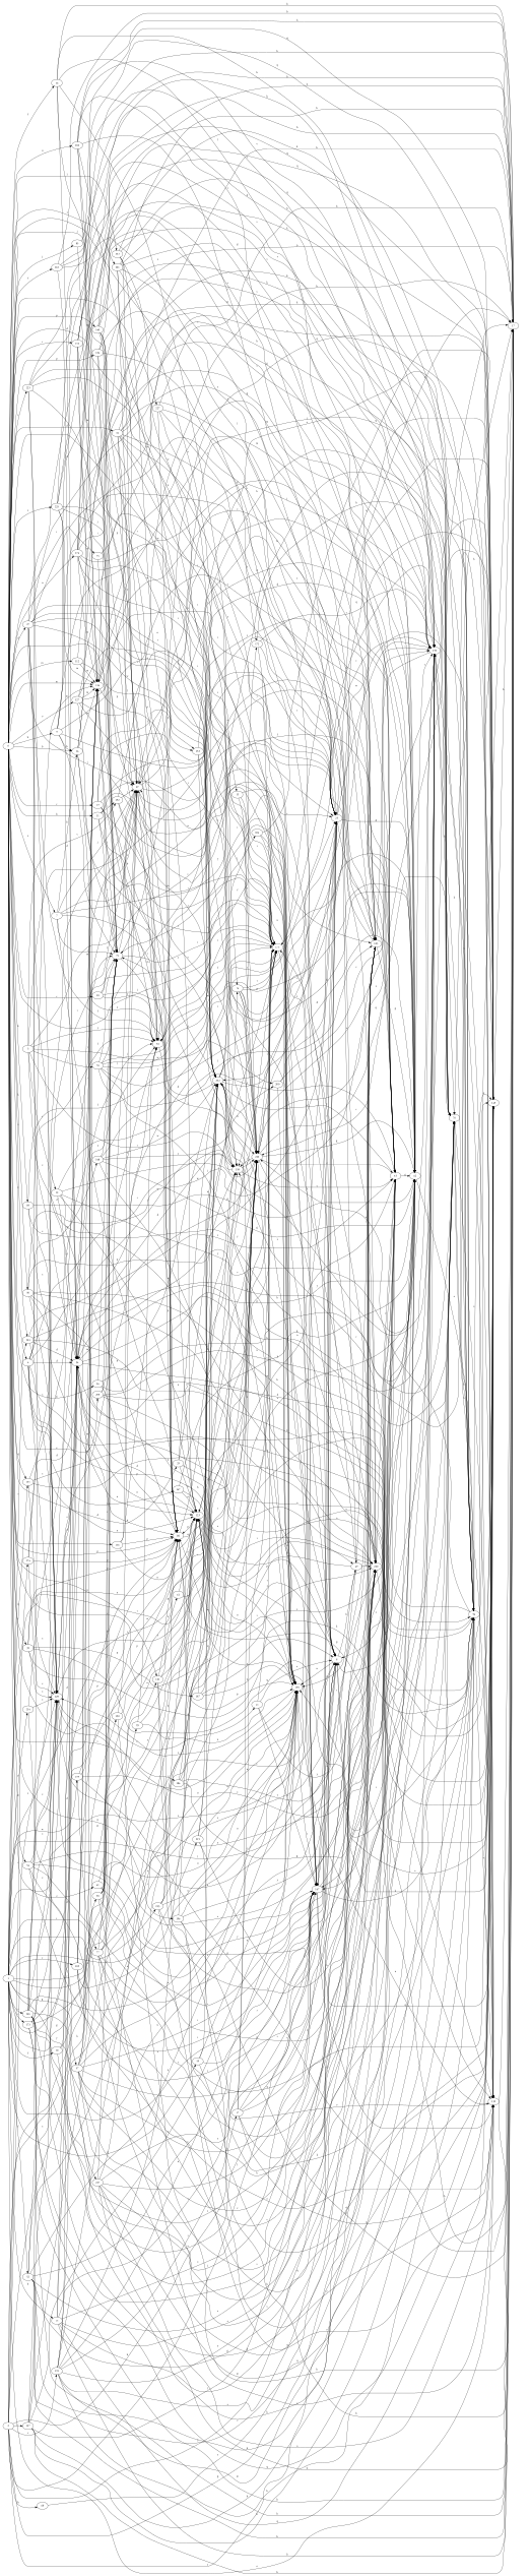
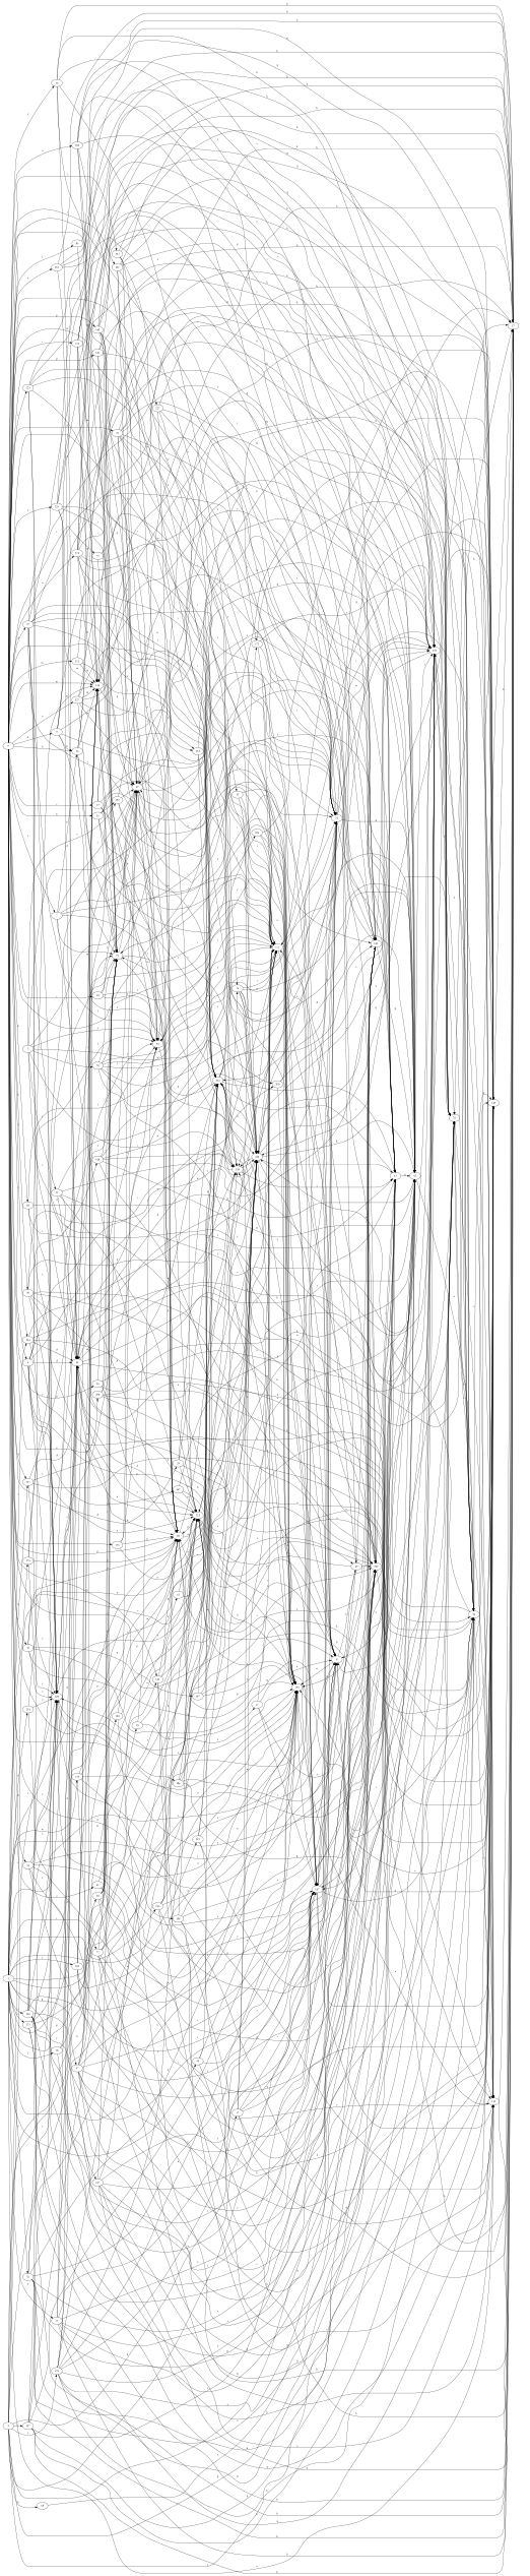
  strict digraph {
    fontname="EB Garamond"
    rankdir=LR
    node [fontname="EB Garamond"]
    edge [fontname="EB Garamond"]
    0
    4
    7
    9
    11
    13
    16
    18
    19
    21
    27
    29
    31
    39
    41
    46
    54
    56
    75
    76
    85
    87
    89
    90
    101
    103
    104
    112
    114
    121
    127
    134
    136
    140
    141
    145
    153
    156
    164
    172
    176
    182
    186
    187
    196
    208
    212
    223
    225
    227
    229
    53
    158
    200
    34
    69
    123
    147
    148
    149
    43
    220
    79
    62
    96
    70
    175
    25
    192
    210
    132
    17
    167
    8
    105
    202
    193
    184
    1
    50
    52
    57
    58
    59
    61
    65
    77
    166
    173
    189
    190
    199
    213
    214
    217
    219
    2
    67
    68
    93
    157
    174
    191
    3
    22
    78
    0 -> 4 [label=a]
    0 -> 7 [label=a]
    0 -> 9 [label=b]
    0 -> 11 [label=b]
    0 -> 13 [label=b]
    0 -> 16 [label=b]
    0 -> 18 [label=c]
    0 -> 19 [label=c]
    0 -> 21 [label=c]
    0 -> 27 [label=d]
    0 -> 29 [label=d]
    0 -> 31 [label=d]
    0 -> 39 [label=e]
    0 -> 41 [label=e]
    0 -> 46 [label=f]
    0 -> 54 [label=g]
    0 -> 56 [label=g]
    0 -> 75 [label=i]
    0 -> 76 [label=i]
    0 -> 85 [label=j]
    0 -> 87 [label=j]
    0 -> 89 [label=k]
    0 -> 90 [label=k]
    0 -> 101 [label=l]
    0 -> 103 [label=l]
    0 -> 104 [label=l]
    0 -> 112 [label=m]
    0 -> 114 [label=m]
    0 -> 121 [label=n]
    0 -> 127 [label=o]
    0 -> 134 [label=p]
    0 -> 136 [label=p]
    0 -> 140 [label=p]
    0 -> 141 [label=p]
    0 -> 145 [label=q]
    0 -> 153 [label=r]
    0 -> 156 [label=r]
    0 -> 164 [label=s]
    0 -> 172 [label=t]
    0 -> 176 [label=u]
    0 -> 182 [label=u]
    0 -> 186 [label=v]
    0 -> 187 [label=v]
    0 -> 196 [label=w]
    0 -> 208 [label=x]
    0 -> 212 [label=y]
    0 -> 223 [label=z]
    0 -> 225 [label=z]
    0 -> 227 [label=z]
    4 -> 229 [label=z]
    4 -> 53 [label=f]
    4 -> 158 [label=r]
    4 -> 200 [label=w]
    4 -> 34 [label=d]
    4 -> 69 [label=h]
    4 -> 123 [label=n]
    4 -> 147 [label=q]
    4 -> 148 [label=q]
    4 -> 149 [label=q]
    7 -> 16 [label=b]
    7 -> 87 [label=j]
    7 -> 141 [label=p]
    7 -> 158 [label=r]
    7 -> 43 [label=e]
    7 -> 220 [label=y]
    7 -> 79 [label=i]
    9 -> 16 [label=b]
    9 -> 69 [label=h]
    9 -> 43 [label=e]
    9 -> 79 [label=i]
    9 -> 62 [label=g]
    9 -> 96 [label=k]
    9 -> 70 [label=h]
    11 -> 79 [label=i]
    11 -> 62 [label=g]
    11 -> 175 [label=t]
    11 -> 25 [label=c]
    11 -> 192 [label=v]
    13 -> 175 [label=t]
    13 -> 25 [label=c]
    13 -> 210 [label=x]
    16 -> 114 [label=m]
    16 -> 53 [label=f]
    16 -> 175 [label=t]
    16 -> 132 [label=o]
    16 -> 17 [label=b]
    18 -> 53 [label=f]
    18 -> 79 [label=i]
    18 -> 175 [label=t]
    18 -> 167 [label=s]
    19 -> 153 [label=f]
    19 -> 43 [label=e]
    19 -> 79 [label=i]
    19 -> 175 [label=t]
    19 -> 25 [label=c]
    19 -> 210 [label=x]
    21 -> 220 [label=y]
    21 -> 175 [label=t]
    21 -> 167 [label=s]
    21 -> 8 [label=a]
    27 -> 87 [label=j]
    27 -> 229 [label=z]
    27 -> 53 [label=f]
    27 -> 158 [label=r]
    27 -> 34 [label=d]
    27 -> 43 [label=e]
    27 -> 62 [label=g]
    27 -> 175 [label=t]
    27 -> 210 [label=x]
    27 -> 105 [label=l]
    27 -> 202 [label=w]
    29 -> 123 [label=n]
    29 -> 175 [label=t]
    29 -> 132 [label=o]
    29 -> 202 [label=w]
    31 -> 87 [label=j]
    31 -> 141 [label=p]
    31 -> 220 [label=y]
    31 -> 62 [label=g]
    31 -> 96 [label=k]
    31 -> 175 [label=t]
    31 -> 25 [label=c]
    31 -> 17 [label=b]
    31 -> 8 [label=a]
    31 -> 105 [label=l]
    39 -> 141 [label=p]
    39 -> 229 [label=z]
    39 -> 123 [label=n]
    39 -> 149 [label=q]
    39 -> 220 [label=y]
    39 -> 8 [label=a]
    41 -> 220 [label=y]
    41 -> 79 [label=i]
    41 -> 62 [label=g]
    46 -> 141 [label=p]
    46 -> 34 [label=d]
    46 -> 70 [label=h]
    46 -> 210 [label=x]
    46 -> 17 [label=b]
    46 -> 105 [label=l]
    54 -> 114 [label=m]
    54 -> 229 [label=z]
    54 -> 149 [label=q]
    54 -> 43 [label=e]
    54 -> 62 [label=g]
    54 -> 96 [label=k]
    54 -> 132 [label=o]
    56 -> 141 [label=p]
    56 -> 79 [label=i]
    56 -> 62 [label=g]
    56 -> 193 [label=v]
    75 -> 79 [label=i]
    75 -> 25 [label=c]
    76 -> 149 [label=q]
    76 -> 220 [label=y]
    76 -> 62 [label=g]
    76 -> 70 [label=h]
    76 -> 175 [label=t]
    76 -> 210 [label=x]
    85 -> 114 [label=m]
    85 -> 149 [label=q]
    87 -> 53 [label=f]
    87 -> 149 [label=q]
    87 -> 43 [label=e]
    87 -> 62 [label=g]
    87 -> 193 [label=v]
    87 -> 184 [label=u]
    89 -> 229 [label=z]
    89 -> 62 [label=g]
    89 -> 175 [label=t]
    89 -> 17 [label=b]
    90 -> 229 [label=z]
    90 -> 123 [label=n]
    90 -> 220 [label=y]
    90 -> 17 [label=b]
    90 -> 105 [label=l]
    90 -> 193 [label=v]
    90 -> 184 [label=u]
    101 -> 87 [label=j]
    101 -> 53 [label=f]
    101 -> 210 [label=x]
    101 -> 17 [label=b]
-   101 -> 8 [label=a]
+   140 -> 8 [label=a]
    101 -> 105 [label=l]
    101 -> 193 [label=v]
    103 -> 87 [label=j]
    103 -> 123 [label=n]
    103 -> 96 [label=k]
    103 -> 70 [label=h]
    103 -> 202 [label=w]
    104 -> 149 [label=q]
    104 -> 175 [label=t]
    104 -> 184 [label=u]
    112 -> 114 [label=m]
    112 -> 141 [label=p]
    112 -> 193 [label=v]
    114 -> 79 [label=i]
    114 -> 96 [label=k]
    114 -> 175 [label=t]
    114 -> 25 [label=c]
    121 -> 141 [label=p]
    121 -> 158 [label=r]
    121 -> 96 [label=k]
    121 -> 175 [label=t]
    121 -> 132 [label=o]
    127 -> 114 [label=m]
    127 -> 149 [label=q]
    127 -> 43 [label=e]
    127 -> 175 [label=t]
    127 -> 167 [label=s]
    127 -> 202 [label=w]
    127 -> 184 [label=u]
    134 -> 53 [label=f]
    134 -> 79 [label=i]
    134 -> 25 [label=c]
    134 -> 105 [label=l]
    134 -> 193 [label=v]
    136 -> 87 [label=j]
    136 -> 141 [label=p]
    136 -> 123 [label=n]
    136 -> 202 [label=w]
    140 -> 53 [label=f]
    140 -> 123 [label=n]
    140 -> 149 [label=q]
    140 -> 79 [label=i]
    140 -> 96 [label=k]
    140 -> 17 [label=b]
    140 -> 202 [label=w]
    141 -> 123 [label=n]
    141 -> 175 [label=t]
    145 -> 229 [label=z]
    145 -> 53 [label=f]
    145 -> 149 [label=q]
    145 -> 96 [label=k]
    153 -> 43 [label=e]
    153 -> 210 [label=x]
    153 -> 202 [label=w]
    156 -> 114 [label=m]
    156 -> 79 [label=i]
    156 -> 70 [label=h]
    156 -> 105 [label=l]
    156 -> 202 [label=w]
    156 -> 193 [label=v]
    164 -> 229 [label=z]
    164 -> 34 [label=d]
    164 -> 43 [label=e]
    164 -> 70 [label=h]
    164 -> 8 [label=a]
    172 -> 70 [label=h]
    172 -> 175 [label=t]
    172 -> 25 [label=c]
    172 -> 193 [label=v]
    176 -> 114 [label=m]
    176 -> 149 [label=q]
    176 -> 62 [label=g]
    176 -> 175 [label=t]
    176 -> 17 [label=b]
    176 -> 167 [label=s]
    176 -> 105 [label=l]
    176 -> 202 [label=w]
    176 -> 193 [label=v]
    176 -> 184 [label=u]
    182 -> 87 [label=j]
    182 -> 114 [label=m]
    182 -> 220 [label=y]
    182 -> 17 [label=b]
    182 -> 105 [label=l]
    182 -> 202 [label=w]
    182 -> 193 [label=v]
    186 -> 123 [label=n]
    186 -> 220 [label=y]
    186 -> 62 [label=g]
    186 -> 25 [label=c]
    186 -> 210 [label=x]
    187 -> 43 [label=e]
    187 -> 96 [label=k]
    187 -> 202 [label=w]
    187 -> 184 [label=u]
    196 -> 123 [label=n]
    196 -> 220 [label=y]
    196 -> 132 [label=o]
    196 -> 17 [label=b]
    196 -> 184 [label=u]
    208 -> 53 [label=f]
    208 -> 79 [label=i]
    208 -> 96 [label=k]
    208 -> 132 [label=o]
    208 -> 193 [label=v]
    212 -> 34 [label=d]
    212 -> 149 [label=q]
    212 -> 25 [label=c]
    212 -> 17 [label=b]
    212 -> 193 [label=v]
    223 -> 229 [label=z]
    223 -> 158 [label=r]
    223 -> 34 [label=d]
    223 -> 70 [label=h]
    223 -> 17 [label=b]
    223 -> 8 [label=a]
    223 -> 184 [label=u]
    225 -> 87 [label=j]
    225 -> 114 [label=m]
    225 -> 141 [label=p]
    225 -> 34 [label=d]
    225 -> 43 [label=e]
    225 -> 62 [label=g]
    225 -> 17 [label=b]
    227 -> 141 [label=p]
    227 -> 25 [label=c]
    227 -> 210 [label=x]
    227 -> 17 [label=b]
    227 -> 8 [label=a]
    229 -> 34 [label=d]
    229 -> 220 [label=y]
    229 -> 210 [label=x]
    229 -> 167 [label=s]
    53 -> 141 [label=p]
    53 -> 175 [label=t]
    158 -> 114 [label=m]
    158 -> 34 [label=d]
    158 -> 43 [label=e]
    158 -> 210 [label=x]
    200 -> 25 [label=c]
    200 -> 193 [label=v]
    200 -> 184 [label=u]
    34 -> 114 [label=m]
    34 -> 141 [label=p]
    34 -> 229 [label=z]
    34 -> 123 [label=n]
    34 -> 149 [label=q]
    34 -> 96 [label=k]
    34 -> 70 [label=h]
    34 -> 210 [label=x]
    69 -> 141 [label=p]
    69 -> 220 [label=y]
    69 -> 79 [label=i]
    69 -> 167 [label=s]
    69 -> 105 [label=l]
    69 -> 184 [label=u]
    123 -> 114 [label=m]
    123 -> 141 [label=p]
    123 -> 34 [label=d]
    123 -> 62 [label=g]
    123 -> 70 [label=h]
    123 -> 167 [label=s]
    123 -> 8 [label=a]
    123 -> 202 [label=w]
    147 -> 123 [label=n]
    147 -> 62 [label=g]
    147 -> 184 [label=u]
    148 -> 79 [label=i]
    148 -> 62 [label=g]
    148 -> 25 [label=c]
    148 -> 210 [label=x]
    148 -> 8 [label=a]
    148 -> 202 [label=w]
    149 -> 141 [label=p]
    149 -> 123 [label=n]
    149 -> 70 [label=h]
    149 -> 210 [label=x]
    149 -> 17 [label=b]
    149 -> 8 [label=a]
    43 -> 53 [label=f]
    43 -> 123 [label=n]
    43 -> 62 [label=g]
    43 -> 167 [label=s]
    43 -> 202 [label=w]
    220 -> 34 [label=d]
    220 -> 123 [label=n]
    220 -> 43 [label=e]
    220 -> 175 [label=t]
    220 -> 17 [label=b]
    79 -> 87 [label=s]
    79 -> 175 [label=t]
    79 -> 210 [label=x]
    79 -> 132 [label=o]
    62 -> 114 [label=m]
    62 -> 229 [label=z]
    62 -> 132 [label=o]
    62 -> 8 [label=a]
    62 -> 193 [label=v]
    96 -> 87 [label=j]
    96 -> 158 [label=r]
    96 -> 34 [label=d]
    96 -> 149 [label=q]
    96 -> 70 [label=h]
    96 -> 210 [label=x]
    96 -> 132 [label=o]
    96 -> 8 [label=a]
    70 -> 96 [label=k]
    70 -> 210 [label=c]
    70 -> 132 [label=o]
    175 -> 53 [label=f]
    175 -> 34 [label=d]
    175 -> 62 [label=g]
    175 -> 184 [label=u]
    25 -> 158 [label=r]
    25 -> 34 [label=d]
    25 -> 43 [label=e]
    25 -> 62 [label=g]
    25 -> 210 [label=x]
    25 -> 17 [label=b]
    25 -> 193 [label=v]
    192 -> 87 [label=j]
    192 -> 25 [label=c]
    192 -> 210 [label=x]
    192 -> 17 [label=b]
    210 -> 158 [label=r]
    210 -> 149 [label=q]
    210 -> 43 [label=e]
    210 -> 220 [label=y]
    210 -> 62 [label=g]
    210 -> 175 [label=t]
    210 -> 202 [label=w]
    132 -> 202 [label=w]
    132 -> 193 [label=v]
    132 -> 184 [label=u]
    17 -> 229 [label=z]
    167 -> 53 [label=f]
    167 -> 149 [label=q]
    167 -> 220 [label=y]
    167 -> 96 [label=k]
    167 -> 25 [label=c]
    167 -> 132 [label=o]
    167 -> 8 [label=a]
    167 -> 202 [label=w]
    8 -> 87 [label=j]
    8 -> 69 [label=h]
    8 -> 184 [label=u]
    105 -> 87 [label=j]
    105 -> 62 [label=g]
    105 -> 193 [label=v]
    202 -> 158 [label=r]
    202 -> 149 [label=q]
    202 -> 79 [label=i]
    202 -> 62 [label=g]
    202 -> 175 [label=t]
    202 -> 25 [label=c]
    202 -> 8 [label=a]
    202 -> 184 [label=u]
    193 -> 87 [label=j]
    193 -> 114 [label=m]
    193 -> 96 [label=k]
    193 -> 70 [label=h]
    193 -> 175 [label=t]
    193 -> 210 [label=x]
    193 -> 167 [label=s]
    193 -> 8 [label=a]
    193 -> 184 [label=u]
    184 -> 141 [label=p]
    184 -> 229 [label=z]
    184 -> 123 [label=n]
    184 -> 210 [label=x]
    184 -> 167 [label=s]
    1 -> 76 [label=i]
    1 -> 141 [label=p]
    1 -> 145 [label=q]
    1 -> 164 [label=s]
    1 -> 172 [label=t]
    1 -> 132 [label=o]
    1 -> 8 [label=a]
    1 -> 105 [label=l]
    1 -> 184 [label=u]
    1 -> 50 [label=f]
    1 -> 52 [label=f]
    1 -> 57 [label=g]
    1 -> 58 [label=g]
    1 -> 59 [label=g]
    1 -> 61 [label=g]
    1 -> 65 [label=h]
    1 -> 77 [label=i]
    1 -> 166 [label=s]
    1 -> 173 [label=t]
    1 -> 189 [label=v]
    1 -> 190 [label=v]
    1 -> 199 [label=w]
    1 -> 213 [label=y]
    1 -> 214 [label=y]
    1 -> 217 [label=y]
    1 -> 219 [label=y]
    50 -> 34 [label=d]
    50 -> 96 [label=k]
    50 -> 175 [label=t]
    52 -> 229 [label=z]
    52 -> 43 [label=e]
    52 -> 62 [label=g]
    52 -> 70 [label=h]
    52 -> 175 [label=t]
    52 -> 25 [label=c]
    52 -> 17 [label=b]
    52 -> 193 [label=v]
    52 -> 184 [label=u]
    57 -> 87 [label=j]
    57 -> 114 [label=m]
    57 -> 149 [label=q]
    57 -> 43 [label=e]
    57 -> 220 [label=y]
    57 -> 210 [label=x]
    57 -> 167 [label=s]
    57 -> 8 [label=a]
    57 -> 105 [label=l]
    57 -> 193 [label=v]
    58 -> 87 [label=j]
    58 -> 141 [label=p]
    58 -> 123 [label=n]
    58 -> 79 [label=i]
    58 -> 132 [label=o]
    58 -> 167 [label=s]
    58 -> 184 [label=u]
    59 -> 17 [label=b]
    59 -> 167 [label=s]
    59 -> 202 [label=w]
    59 -> 184 [label=u]
    61 -> 158 [label=r]
    61 -> 123 [label=n]
    65 -> 141 [label=p]
    65 -> 34 [label=d]
    65 -> 149 [label=q]
    65 -> 43 [label=e]
    65 -> 62 [label=g]
    65 -> 17 [label=b]
    65 -> 167 [label=s]
    65 -> 8 [label=a]
    77 -> 149 [label=q]
    77 -> 79 [label=i]
    77 -> 70 [label=h]
    77 -> 175 [label=t]
    77 -> 167 [label=s]
    77 -> 8 [label=a]
    77 -> 193 [label=v]
    77 -> 184 [label=u]
    166 -> 87 [label=j]
    166 -> 229 [label=z]
    166 -> 34 [label=d]
    166 -> 149 [label=q]
    166 -> 220 [label=y]
    166 -> 79 [label=i]
    166 -> 70 [label=h]
    166 -> 17 [label=b]
    166 -> 167 [label=s]
    166 -> 8 [label=a]
    166 -> 105 [label=l]
    166 -> 184 [label=u]
    173 -> 87 [label=j]
    173 -> 141 [label=p]
    173 -> 229 [label=z]
    173 -> 220 [label=y]
    173 -> 210 [label=x]
    173 -> 17 [label=b]
    189 -> 87 [label=j]
    189 -> 114 [label=m]
    189 -> 25 [label=c]
    189 -> 167 [label=s]
    189 -> 202 [label=w]
    189 -> 184 [label=u]
    190 -> 87 [label=j]
    190 -> 17 [label=b]
    190 -> 202 [label=w]
    199 -> 114 [label=m]
    199 -> 70 [label=h]
    199 -> 210 [label=x]
    199 -> 8 [label=a]
    199 -> 184 [label=u]
    213 -> 141 [label=p]
    213 -> 25 [label=c]
    213 -> 210 [label=x]
    213 -> 132 [label=o]
    213 -> 105 [label=l]
    213 -> 184 [label=u]
    214 -> 229 [label=z]
    214 -> 53 [label=f]
    214 -> 105 [label=l]
    217 -> 158 [label=r]
    217 -> 149 [label=q]
    217 -> 79 [label=i]
    217 -> 132 [label=o]
    217 -> 17 [label=b]
    217 -> 8 [label=a]
    217 -> 105 [label=l]
    217 -> 193 [label=v]
    219 -> 149 [label=q]
    219 -> 70 [label=h]
    219 -> 210 [label=x]
    219 -> 202 [label=w]
    219 -> 184 [label=u]
    2 -> 121 [label=n]
    2 -> 229 [label=z]
    2 -> 43 [label=e]
    2 -> 220 [label=y]
    2 -> 62 [label=g]
    2 -> 175 [label=t]
    2 -> 167 [label=s]
    2 -> 67 [label=h]
    2 -> 68 [label=h]
    2 -> 93 [label=k]
    2 -> 157 [label=r]
    2 -> 174 [label=t]
    2 -> 191 [label=v]
    67 -> 149 [label=q]
    67 -> 62 [label=g]
    67 -> 175 [label=t]
    67 -> 25 [label=c]
    67 -> 210 [label=x]
    67 -> 167 [label=s]
    67 -> 105 [label=l]
    68 -> 43 [label=e]
    93 -> 53 [label=f]
    93 -> 158 [label=r]
    93 -> 184 [label=u]
    157 -> 229 [label=z]
    157 -> 53 [label=f]
    157 -> 96 [label=k]
    157 -> 70 [label=h]
    157 -> 210 [label=x]
    157 -> 17 [label=b]
    157 -> 105 [label=l]
    157 -> 184 [label=u]
    174 -> 87 [label=j]
    174 -> 141 [label=p]
    174 -> 229 [label=z]
    174 -> 34 [label=d]
    191 -> 114 [label=m]
    191 -> 34 [label=d]
    191 -> 123 [label=n]
    191 -> 43 [label=e]
    191 -> 220 [label=y]
    191 -> 62 [label=g]
    191 -> 96 [label=k]
    191 -> 210 [label=x]
    191 -> 167 [label=s]
    191 -> 184 [label=u]
    3 -> 53 [label=f]
    3 -> 158 [label=r]
    3 -> 200 [label=w]
    3 -> 220 [label=y]
    3 -> 96 [label=k]
    3 -> 25 [label=c]
    3 -> 192 [label=v]
    3 -> 22 [label=c]
    3 -> 78 [label=i]
    22 -> 141 [label=p]
    22 -> 34 [label=d]
    22 -> 220 [label=y]
    22 -> 17 [label=b]
    22 -> 105 [label=l]
    22 -> 184 [label=u]
    78 -> 43 [label=e]
    78 -> 220 [label=y]
    78 -> 79 [label=i]
    78 -> 62 [label=g]
    78 -> 70 [label=h]
    78 -> 175 [label=t]
    78 -> 132 [label=o]
    78 -> 105 [label=l]
  }
